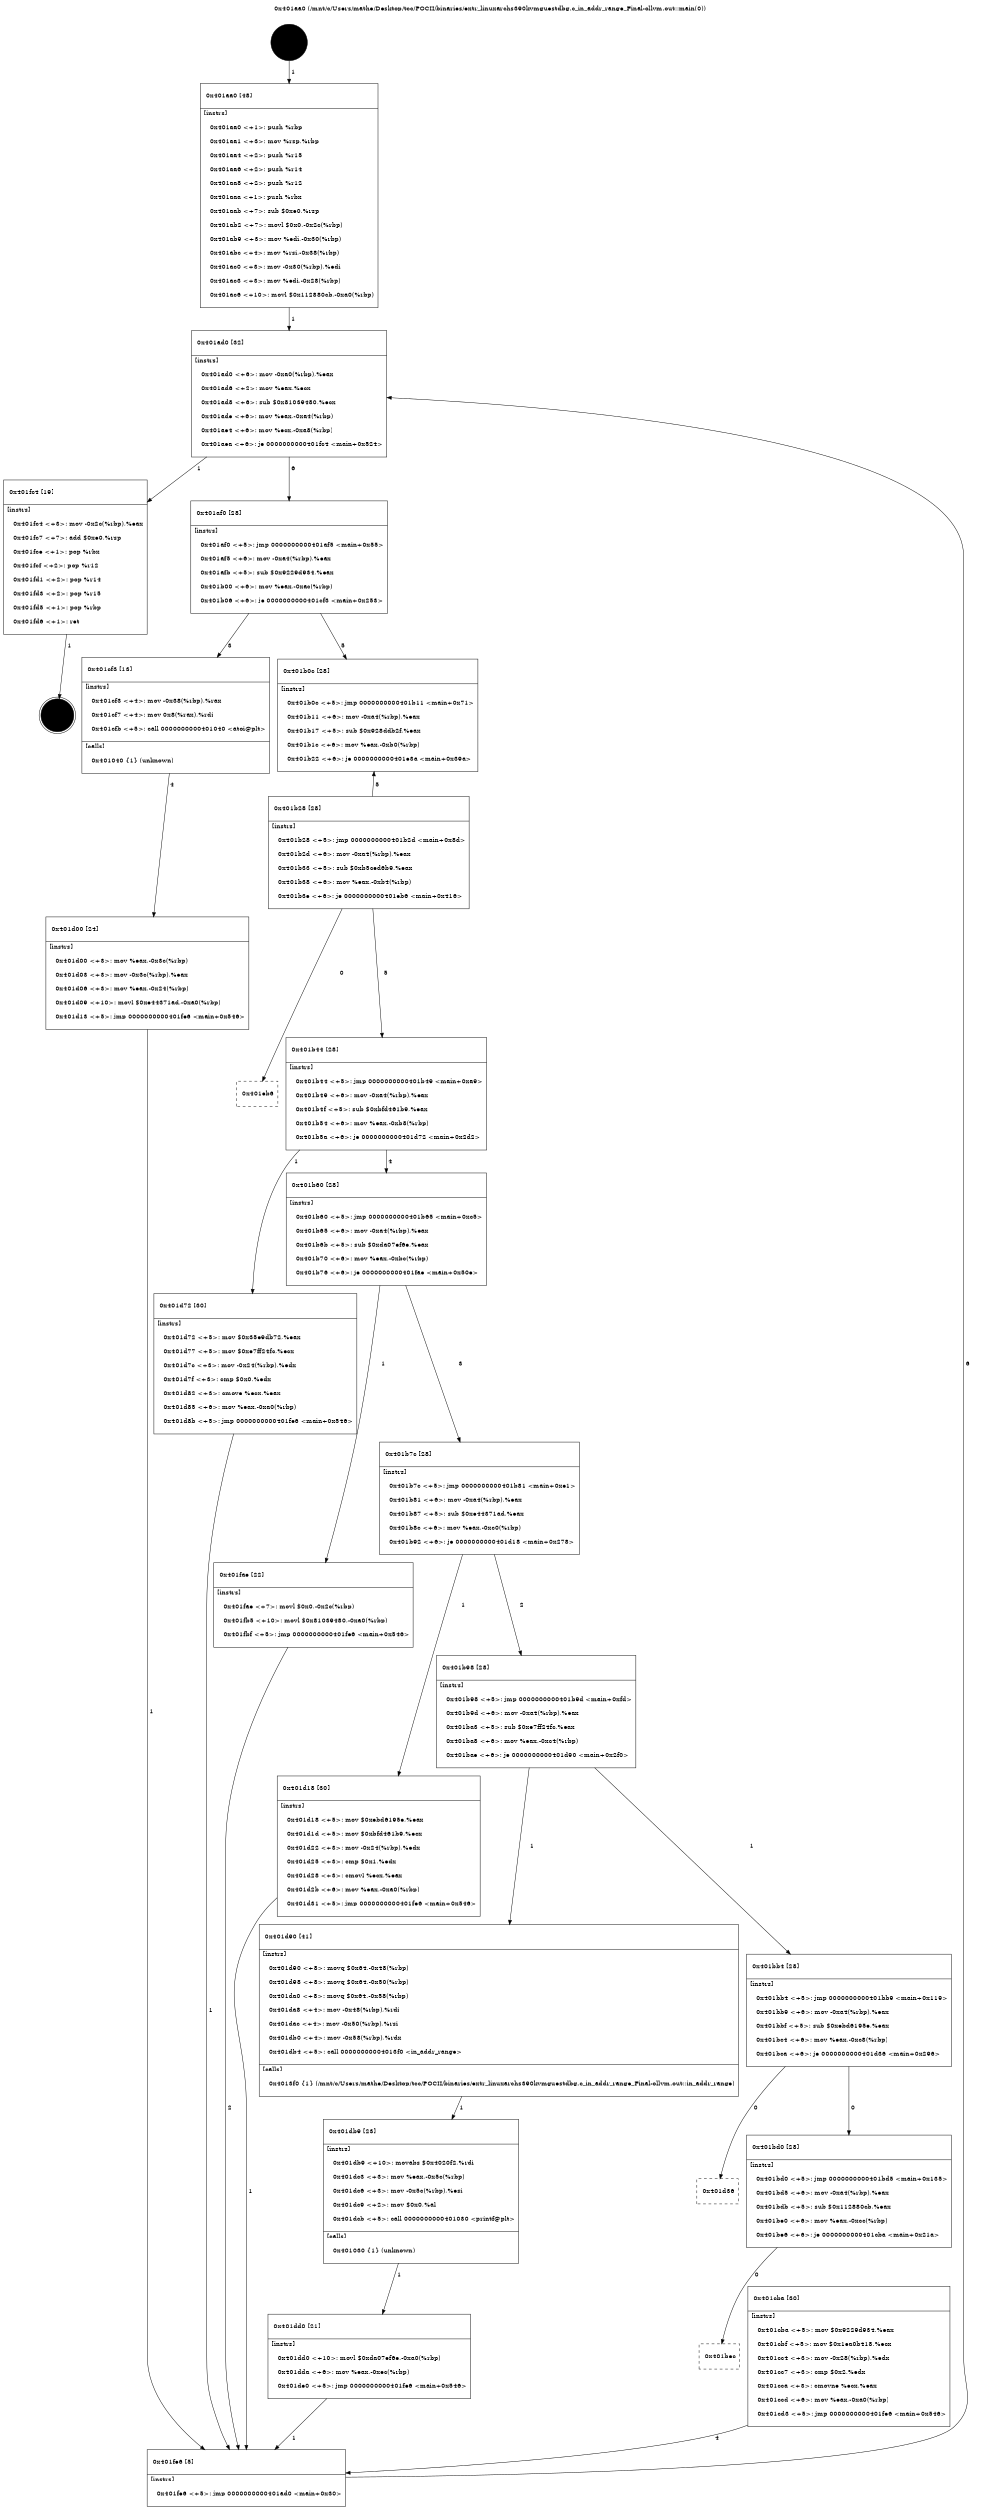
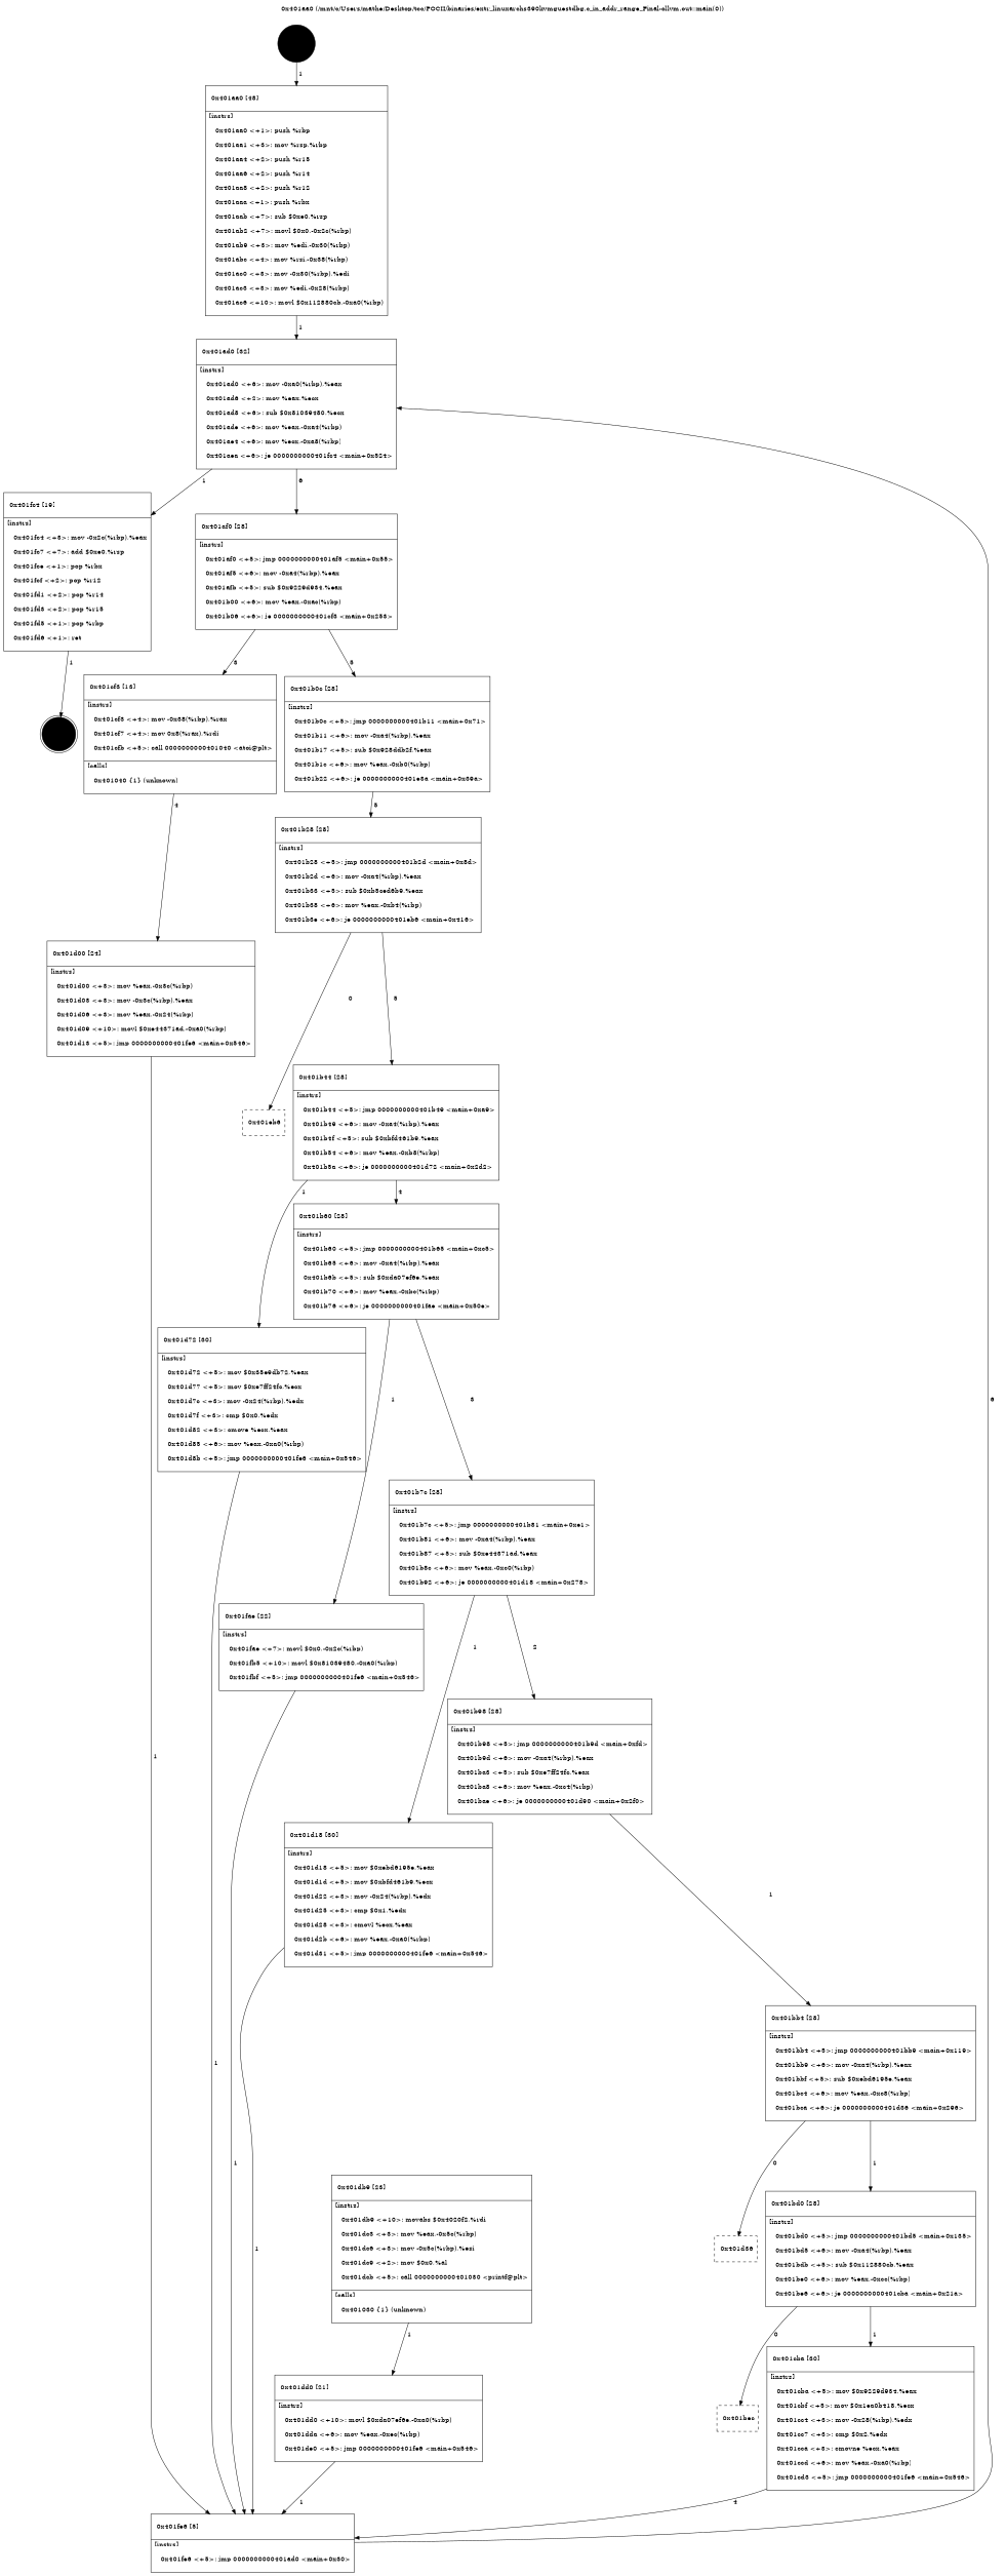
  digraph {
    fontname="DejaVu Serif"
    label="0x401aa0 (/mnt/c/Users/mathe/Desktop/tcc/POCII/binaries/extr_linuxarchs390kvmguestdbg.c_in_addr_range_Final-ollvm.out::main(0))"
    labelloc=t
    node [fontname="DejaVu Serif" shape=record]
    edge [fontname="DejaVu Serif"]
    Entry [fillcolor=black height=0.3 shape=circle style=filled width=0.3]
    n2 [label="{\n     0x401aa0 [48]\l\n     | [instrs]\l\n     &nbsp;&nbsp;0x401aa0 \<+1\>: push %rbp\l\n     &nbsp;&nbsp;0x401aa1 \<+3\>: mov %rsp,%rbp\l\n     &nbsp;&nbsp;0x401aa4 \<+2\>: push %r15\l\n     &nbsp;&nbsp;0x401aa6 \<+2\>: push %r14\l\n     &nbsp;&nbsp;0x401aa8 \<+2\>: push %r12\l\n     &nbsp;&nbsp;0x401aaa \<+1\>: push %rbx\l\n     &nbsp;&nbsp;0x401aab \<+7\>: sub $0xe0,%rsp\l\n     &nbsp;&nbsp;0x401ab2 \<+7\>: movl $0x0,-0x2c(%rbp)\l\n     &nbsp;&nbsp;0x401ab9 \<+3\>: mov %edi,-0x30(%rbp)\l\n     &nbsp;&nbsp;0x401abc \<+4\>: mov %rsi,-0x38(%rbp)\l\n     &nbsp;&nbsp;0x401ac0 \<+3\>: mov -0x30(%rbp),%edi\l\n     &nbsp;&nbsp;0x401ac3 \<+3\>: mov %edi,-0x28(%rbp)\l\n     &nbsp;&nbsp;0x401ac6 \<+10\>: movl $0x112880cb,-0xa0(%rbp)\l\n  }"]
    n3 [label="{\n     0x401ad0 [32]\l\n     | [instrs]\l\n     &nbsp;&nbsp;0x401ad0 \<+6\>: mov -0xa0(%rbp),%eax\l\n     &nbsp;&nbsp;0x401ad6 \<+2\>: mov %eax,%ecx\l\n     &nbsp;&nbsp;0x401ad8 \<+6\>: sub $0x81039480,%ecx\l\n     &nbsp;&nbsp;0x401ade \<+6\>: mov %eax,-0xa4(%rbp)\l\n     &nbsp;&nbsp;0x401ae4 \<+6\>: mov %ecx,-0xa8(%rbp)\l\n     &nbsp;&nbsp;0x401aea \<+6\>: je 0000000000401fc4 \<main+0x524\>\l\n  }"]
    n4 [label="{\n     0x401fc4 [19]\l\n     | [instrs]\l\n     &nbsp;&nbsp;0x401fc4 \<+3\>: mov -0x2c(%rbp),%eax\l\n     &nbsp;&nbsp;0x401fc7 \<+7\>: add $0xe0,%rsp\l\n     &nbsp;&nbsp;0x401fce \<+1\>: pop %rbx\l\n     &nbsp;&nbsp;0x401fcf \<+2\>: pop %r12\l\n     &nbsp;&nbsp;0x401fd1 \<+2\>: pop %r14\l\n     &nbsp;&nbsp;0x401fd3 \<+2\>: pop %r15\l\n     &nbsp;&nbsp;0x401fd5 \<+1\>: pop %rbp\l\n     &nbsp;&nbsp;0x401fd6 \<+1\>: ret\l\n  }"]
    n5 [label="{\n     0x401af0 [28]\l\n     | [instrs]\l\n     &nbsp;&nbsp;0x401af0 \<+5\>: jmp 0000000000401af5 \<main+0x55\>\l\n     &nbsp;&nbsp;0x401af5 \<+6\>: mov -0xa4(%rbp),%eax\l\n     &nbsp;&nbsp;0x401afb \<+5\>: sub $0x9229d934,%eax\l\n     &nbsp;&nbsp;0x401b00 \<+6\>: mov %eax,-0xac(%rbp)\l\n     &nbsp;&nbsp;0x401b06 \<+6\>: je 0000000000401cf3 \<main+0x253\>\l\n  }"]
    Exit [fillcolor=black height=0.3 peripheries=2 shape=circle style=filled width=0.3]
    n7 [label="{\n     0x401cf3 [13]\l\n     | [instrs]\l\n     &nbsp;&nbsp;0x401cf3 \<+4\>: mov -0x38(%rbp),%rax\l\n     &nbsp;&nbsp;0x401cf7 \<+4\>: mov 0x8(%rax),%rdi\l\n     &nbsp;&nbsp;0x401cfb \<+5\>: call 0000000000401040 \<atoi@plt\>\l\n     | [calls]\l\n     &nbsp;&nbsp;0x401040 \{1\} (unknown)\l\n  }"]
    n8 [label="{\n     0x401b0c [28]\l\n     | [instrs]\l\n     &nbsp;&nbsp;0x401b0c \<+5\>: jmp 0000000000401b11 \<main+0x71\>\l\n     &nbsp;&nbsp;0x401b11 \<+6\>: mov -0xa4(%rbp),%eax\l\n     &nbsp;&nbsp;0x401b17 \<+5\>: sub $0x928ddb2f,%eax\l\n     &nbsp;&nbsp;0x401b1c \<+6\>: mov %eax,-0xb0(%rbp)\l\n     &nbsp;&nbsp;0x401b22 \<+6\>: je 0000000000401e3a \<main+0x39a\>\l\n  }"]
    n9 [label="{\n     0x401d00 [24]\l\n     | [instrs]\l\n     &nbsp;&nbsp;0x401d00 \<+3\>: mov %eax,-0x3c(%rbp)\l\n     &nbsp;&nbsp;0x401d03 \<+3\>: mov -0x3c(%rbp),%eax\l\n     &nbsp;&nbsp;0x401d06 \<+3\>: mov %eax,-0x24(%rbp)\l\n     &nbsp;&nbsp;0x401d09 \<+10\>: movl $0xe44371ad,-0xa0(%rbp)\l\n     &nbsp;&nbsp;0x401d13 \<+5\>: jmp 0000000000401fe6 \<main+0x546\>\l\n  }"]
    n10 [label="{\n     0x401b28 [28]\l\n     | [instrs]\l\n     &nbsp;&nbsp;0x401b28 \<+5\>: jmp 0000000000401b2d \<main+0x8d\>\l\n     &nbsp;&nbsp;0x401b2d \<+6\>: mov -0xa4(%rbp),%eax\l\n     &nbsp;&nbsp;0x401b33 \<+5\>: sub $0xb5ced6b9,%eax\l\n     &nbsp;&nbsp;0x401b38 \<+6\>: mov %eax,-0xb4(%rbp)\l\n     &nbsp;&nbsp;0x401b3e \<+6\>: je 0000000000401eb6 \<main+0x416\>\l\n  }"]
    n11 [label="{\n     0x401fe6 [5]\l\n     | [instrs]\l\n     &nbsp;&nbsp;0x401fe6 \<+5\>: jmp 0000000000401ad0 \<main+0x30\>\l\n  }"]
    n12 [label="{\n     0x401eb6\l\n  }" style=dashed]
    n13 [label="{\n     0x401b44 [28]\l\n     | [instrs]\l\n     &nbsp;&nbsp;0x401b44 \<+5\>: jmp 0000000000401b49 \<main+0xa9\>\l\n     &nbsp;&nbsp;0x401b49 \<+6\>: mov -0xa4(%rbp),%eax\l\n     &nbsp;&nbsp;0x401b4f \<+5\>: sub $0xbfd461b9,%eax\l\n     &nbsp;&nbsp;0x401b54 \<+6\>: mov %eax,-0xb8(%rbp)\l\n     &nbsp;&nbsp;0x401b5a \<+6\>: je 0000000000401d72 \<main+0x2d2\>\l\n  }"]
    n14 [label="{\n     0x401dd0 [21]\l\n     | [instrs]\l\n     &nbsp;&nbsp;0x401dd0 \<+10\>: movl $0xda07ef6e,-0xa0(%rbp)\l\n     &nbsp;&nbsp;0x401dda \<+6\>: mov %eax,-0xec(%rbp)\l\n     &nbsp;&nbsp;0x401de0 \<+5\>: jmp 0000000000401fe6 \<main+0x546\>\l\n  }"]
    n15 [label="{\n     0x401d72 [30]\l\n     | [instrs]\l\n     &nbsp;&nbsp;0x401d72 \<+5\>: mov $0x35e9db72,%eax\l\n     &nbsp;&nbsp;0x401d77 \<+5\>: mov $0xe7ff24fc,%ecx\l\n     &nbsp;&nbsp;0x401d7c \<+3\>: mov -0x24(%rbp),%edx\l\n     &nbsp;&nbsp;0x401d7f \<+3\>: cmp $0x0,%edx\l\n     &nbsp;&nbsp;0x401d82 \<+3\>: cmove %ecx,%eax\l\n     &nbsp;&nbsp;0x401d85 \<+6\>: mov %eax,-0xa0(%rbp)\l\n     &nbsp;&nbsp;0x401d8b \<+5\>: jmp 0000000000401fe6 \<main+0x546\>\l\n  }"]
    n16 [label="{\n     0x401b60 [28]\l\n     | [instrs]\l\n     &nbsp;&nbsp;0x401b60 \<+5\>: jmp 0000000000401b65 \<main+0xc5\>\l\n     &nbsp;&nbsp;0x401b65 \<+6\>: mov -0xa4(%rbp),%eax\l\n     &nbsp;&nbsp;0x401b6b \<+5\>: sub $0xda07ef6e,%eax\l\n     &nbsp;&nbsp;0x401b70 \<+6\>: mov %eax,-0xbc(%rbp)\l\n     &nbsp;&nbsp;0x401b76 \<+6\>: je 0000000000401fae \<main+0x50e\>\l\n  }"]
    n17 [label="{\n     0x401db9 [23]\l\n     | [instrs]\l\n     &nbsp;&nbsp;0x401db9 \<+10\>: movabs $0x4020f2,%rdi\l\n     &nbsp;&nbsp;0x401dc3 \<+3\>: mov %eax,-0x5c(%rbp)\l\n     &nbsp;&nbsp;0x401dc6 \<+3\>: mov -0x5c(%rbp),%esi\l\n     &nbsp;&nbsp;0x401dc9 \<+2\>: mov $0x0,%al\l\n     &nbsp;&nbsp;0x401dcb \<+5\>: call 0000000000401030 \<printf@plt\>\l\n     | [calls]\l\n     &nbsp;&nbsp;0x401030 \{1\} (unknown)\l\n  }"]
    n18 [label="{\n     0x401fae [22]\l\n     | [instrs]\l\n     &nbsp;&nbsp;0x401fae \<+7\>: movl $0x0,-0x2c(%rbp)\l\n     &nbsp;&nbsp;0x401fb5 \<+10\>: movl $0x81039480,-0xa0(%rbp)\l\n     &nbsp;&nbsp;0x401fbf \<+5\>: jmp 0000000000401fe6 \<main+0x546\>\l\n  }"]
    n19 [label="{\n     0x401b7c [28]\l\n     | [instrs]\l\n     &nbsp;&nbsp;0x401b7c \<+5\>: jmp 0000000000401b81 \<main+0xe1\>\l\n     &nbsp;&nbsp;0x401b81 \<+6\>: mov -0xa4(%rbp),%eax\l\n     &nbsp;&nbsp;0x401b87 \<+5\>: sub $0xe44371ad,%eax\l\n     &nbsp;&nbsp;0x401b8c \<+6\>: mov %eax,-0xc0(%rbp)\l\n     &nbsp;&nbsp;0x401b92 \<+6\>: je 0000000000401d18 \<main+0x278\>\l\n  }"]
    n20 [label="{\n     0x401d18 [30]\l\n     | [instrs]\l\n     &nbsp;&nbsp;0x401d18 \<+5\>: mov $0xebd6195e,%eax\l\n     &nbsp;&nbsp;0x401d1d \<+5\>: mov $0xbfd461b9,%ecx\l\n     &nbsp;&nbsp;0x401d22 \<+3\>: mov -0x24(%rbp),%edx\l\n     &nbsp;&nbsp;0x401d25 \<+3\>: cmp $0x1,%edx\l\n     &nbsp;&nbsp;0x401d28 \<+3\>: cmovl %ecx,%eax\l\n     &nbsp;&nbsp;0x401d2b \<+6\>: mov %eax,-0xa0(%rbp)\l\n     &nbsp;&nbsp;0x401d31 \<+5\>: jmp 0000000000401fe6 \<main+0x546\>\l\n  }"]
    n21 [label="{\n     0x401b98 [28]\l\n     | [instrs]\l\n     &nbsp;&nbsp;0x401b98 \<+5\>: jmp 0000000000401b9d \<main+0xfd\>\l\n     &nbsp;&nbsp;0x401b9d \<+6\>: mov -0xa4(%rbp),%eax\l\n     &nbsp;&nbsp;0x401ba3 \<+5\>: sub $0xe7ff24fc,%eax\l\n     &nbsp;&nbsp;0x401ba8 \<+6\>: mov %eax,-0xc4(%rbp)\l\n     &nbsp;&nbsp;0x401bae \<+6\>: je 0000000000401d90 \<main+0x2f0\>\l\n  }"]
-   n22 [label="{\n     0x401d90 [41]\l\n     | [instrs]\l\n     &nbsp;&nbsp;0x401d90 \<+8\>: movq $0x64,-0x48(%rbp)\l\n     &nbsp;&nbsp;0x401d98 \<+8\>: movq $0x64,-0x50(%rbp)\l\n     &nbsp;&nbsp;0x401da0 \<+8\>: movq $0x64,-0x58(%rbp)\l\n     &nbsp;&nbsp;0x401da8 \<+4\>: mov -0x48(%rbp),%rdi\l\n     &nbsp;&nbsp;0x401dac \<+4\>: mov -0x50(%rbp),%rsi\l\n     &nbsp;&nbsp;0x401db0 \<+4\>: mov -0x58(%rbp),%rdx\l\n     &nbsp;&nbsp;0x401db4 \<+5\>: call 00000000004013f0 \<in_addr_range\>\l\n     | [calls]\l\n     &nbsp;&nbsp;0x4013f0 \{1\} (/mnt/c/Users/mathe/Desktop/tcc/POCII/binaries/extr_linuxarchs390kvmguestdbg.c_in_addr_range_Final-ollvm.out::in_addr_range)\l\n  }"]
    n23 [label="{\n     0x401bb4 [28]\l\n     | [instrs]\l\n     &nbsp;&nbsp;0x401bb4 \<+5\>: jmp 0000000000401bb9 \<main+0x119\>\l\n     &nbsp;&nbsp;0x401bb9 \<+6\>: mov -0xa4(%rbp),%eax\l\n     &nbsp;&nbsp;0x401bbf \<+5\>: sub $0xebd6195e,%eax\l\n     &nbsp;&nbsp;0x401bc4 \<+6\>: mov %eax,-0xc8(%rbp)\l\n     &nbsp;&nbsp;0x401bca \<+6\>: je 0000000000401d36 \<main+0x296\>\l\n  }"]
    n24 [label="{\n     0x401d36\l\n  }" style=dashed]
    n25 [label="{\n     0x401bd0 [28]\l\n     | [instrs]\l\n     &nbsp;&nbsp;0x401bd0 \<+5\>: jmp 0000000000401bd5 \<main+0x135\>\l\n     &nbsp;&nbsp;0x401bd5 \<+6\>: mov -0xa4(%rbp),%eax\l\n     &nbsp;&nbsp;0x401bdb \<+5\>: sub $0x112880cb,%eax\l\n     &nbsp;&nbsp;0x401be0 \<+6\>: mov %eax,-0xcc(%rbp)\l\n     &nbsp;&nbsp;0x401be6 \<+6\>: je 0000000000401cba \<main+0x21a\>\l\n  }"]
    n26 [label="{\n     0x401bec\l\n  }" style=dashed]
    n27 [label="{\n     0x401cba [30]\l\n     | [instrs]\l\n     &nbsp;&nbsp;0x401cba \<+5\>: mov $0x9229d934,%eax\l\n     &nbsp;&nbsp;0x401cbf \<+5\>: mov $0x1ea0b418,%ecx\l\n     &nbsp;&nbsp;0x401cc4 \<+3\>: mov -0x28(%rbp),%edx\l\n     &nbsp;&nbsp;0x401cc7 \<+3\>: cmp $0x2,%edx\l\n     &nbsp;&nbsp;0x401cca \<+3\>: cmovne %ecx,%eax\l\n     &nbsp;&nbsp;0x401ccd \<+6\>: mov %eax,-0xa0(%rbp)\l\n     &nbsp;&nbsp;0x401cd3 \<+5\>: jmp 0000000000401fe6 \<main+0x546\>\l\n  }"]
    Entry -> n2 [label=" 1"]
    n2 -> n3 [label=" 1"]
    n3 -> n4 [label=" 1"]
    n3 -> n5 [label=" 6"]
    n4 -> Exit [label=" 1"]
    n5 -> n7 [label=" 3"]
    n5 -> n8 [label=" 5"]
    n7 -> n9 [label=" 4"]
-   n10 -> n8 [label=" 5"]
+   n8 -> n10 [label=" 5"]
    n9 -> n11 [label=" 1"]
    n10 -> n12 [label=" 0"]
    n10 -> n13 [label=" 5"]
    n11 -> n3 [label=" 6"]
    n13 -> n15 [label=" 1"]
    n13 -> n16 [label=" 4"]
    n14 -> n11 [label=" 1"]
    n15 -> n11 [label=" 1"]
    n16 -> n18 [label=" 1"]
    n16 -> n19 [label=" 3"]
    n17 -> n14 [label=" 1"]
-   n18 -> n11 [label=" 2"]
+   n18 -> n11 [label=" 1"]
    n19 -> n20 [label=" 1"]
    n19 -> n21 [label=" 2"]
    n20 -> n11 [label=" 1"]
-   n21 -> n22 [label=" 1"]
    n21 -> n23 [label=" 1"]
-   n22 -> n17 [label=" 1"]
    n23 -> n24 [label=" 0"]
-   n23 -> n25 [label=" 0"]
+   n23 -> n25 [label=" 1"]
    n25 -> n26 [label=" 0"]
+   n25 -> n27 [label=" 1"]
    n27 -> n11 [label=" 4"]
  }
